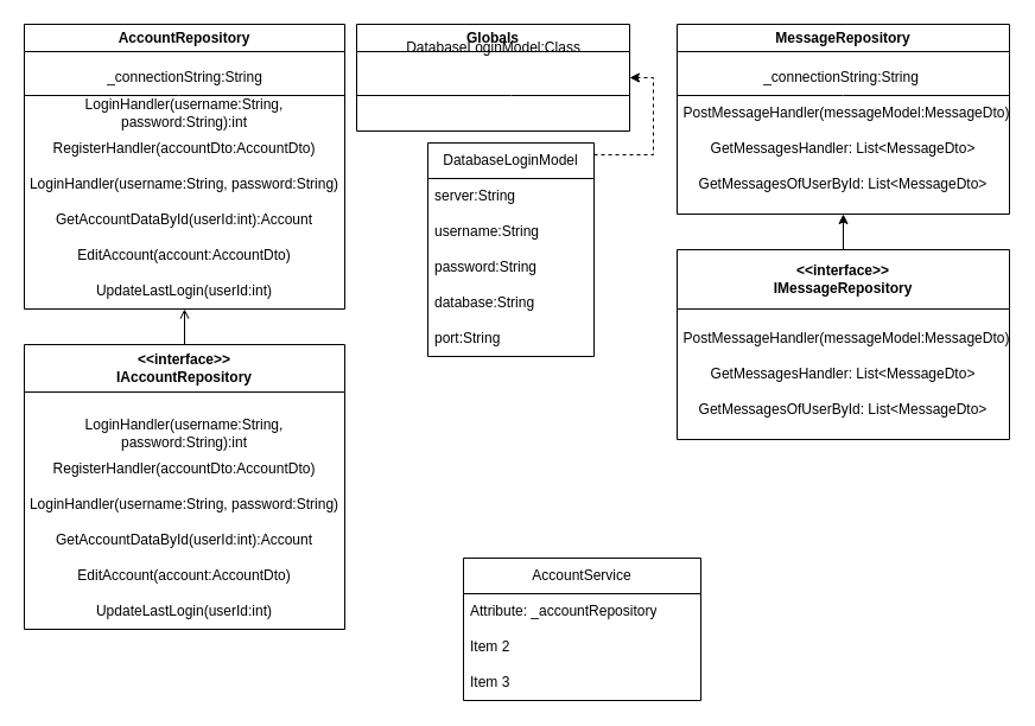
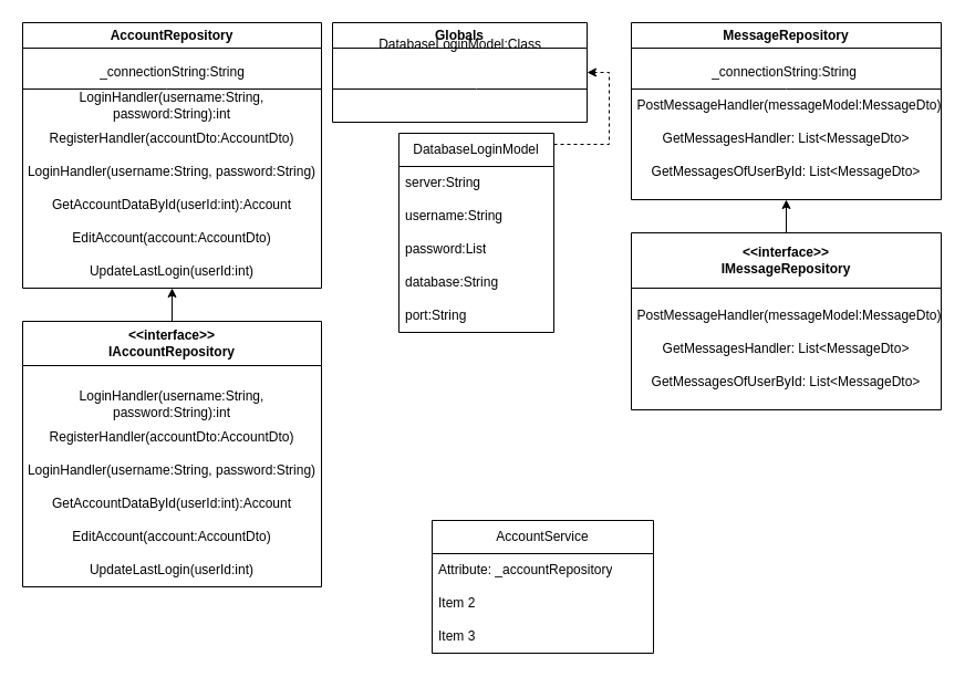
  <mxCell id="0" />
  <mxCell id="1" parent="0" />
  <mxCell id="2" value="AccountRepository" style="swimlane;whiteSpace=wrap;html=1;" parent="1" vertex="1"><mxGeometry x="20" y="20" width="270" height="240" as="geometry" /></mxCell>
  <mxCell id="3" value="_connectionString:String" style="text;html=1;align=center;verticalAlign=middle;resizable=0;points=[];autosize=1;strokeColor=none;fillColor=none;" parent="2" vertex="1"><mxGeometry x="60" y="30" width="150" height="30" as="geometry" /></mxCell>
  <mxCell id="4" value="LoginHandler(username:String, password:String):int" style="text;html=1;strokeColor=none;fillColor=none;align=center;verticalAlign=middle;whiteSpace=wrap;rounded=0;" parent="2" vertex="1"><mxGeometry y="60" width="270" height="30" as="geometry" /></mxCell>
  <mxCell id="5" value="RegisterHandler(accountDto:AccountDto)" style="text;html=1;strokeColor=none;fillColor=none;align=center;verticalAlign=middle;whiteSpace=wrap;rounded=0;" parent="2" vertex="1"><mxGeometry y="90" width="270" height="30" as="geometry" /></mxCell>
  <mxCell id="6" value="LoginHandler(username:String, password:String)" style="text;html=1;strokeColor=none;fillColor=none;align=center;verticalAlign=middle;whiteSpace=wrap;rounded=0;" parent="2" vertex="1"><mxGeometry y="120" width="270" height="30" as="geometry" /></mxCell>
  <mxCell id="7" value="GetAccountDataById(userId:int):Account" style="text;html=1;strokeColor=none;fillColor=none;align=center;verticalAlign=middle;whiteSpace=wrap;rounded=0;" parent="2" vertex="1"><mxGeometry y="150" width="270" height="30" as="geometry" /></mxCell>
  <mxCell id="8" value="EditAccount(account:AccountDto)" style="text;html=1;strokeColor=none;fillColor=none;align=center;verticalAlign=middle;whiteSpace=wrap;rounded=0;" parent="2" vertex="1"><mxGeometry y="180" width="270" height="30" as="geometry" /></mxCell>
  <mxCell id="9" value="UpdateLastLogin(userId:int)" style="text;html=1;strokeColor=none;fillColor=none;align=center;verticalAlign=middle;whiteSpace=wrap;rounded=0;" parent="2" vertex="1"><mxGeometry y="210" width="270" height="30" as="geometry" /></mxCell>
  <mxCell id="10" value="" style="endArrow=none;html=1;rounded=0;" parent="1" edge="1"><mxGeometry width="50" height="50" relative="1" as="geometry"><mxPoint x="20" y="80" as="sourcePoint" /><mxPoint x="290" y="80" as="targetPoint" /><Array as="points"><mxPoint x="150" y="80" /></Array></mxGeometry></mxCell>
  <mxCell id="11" value="MessageRepository" style="swimlane;whiteSpace=wrap;html=1;" parent="1" vertex="1"><mxGeometry x="570" y="20" width="280" height="160" as="geometry" /></mxCell>
  <mxCell id="12" value="_connectionString:String" style="text;html=1;align=center;verticalAlign=middle;resizable=0;points=[];autosize=1;strokeColor=none;fillColor=none;" parent="11" vertex="1"><mxGeometry x="62.5" y="30" width="150" height="30" as="geometry" /></mxCell>
  <mxCell id="13" value="PostMessageHandler(messageModel:MessageDto)" style="text;html=1;strokeColor=none;fillColor=none;align=center;verticalAlign=middle;whiteSpace=wrap;rounded=0;" parent="11" vertex="1"><mxGeometry x="52.5" y="60" width="180" height="30" as="geometry" /></mxCell>
  <mxCell id="14" value="GetMessagesHandler: List&amp;lt;MessageDto&amp;gt;" style="text;html=1;strokeColor=none;fillColor=none;align=center;verticalAlign=middle;whiteSpace=wrap;rounded=0;" parent="11" vertex="1"><mxGeometry x="20" y="90" width="240" height="30" as="geometry" /></mxCell>
  <mxCell id="15" value="GetMessagesOfUserById: List&amp;lt;MessageDto&amp;gt; " style="text;html=1;strokeColor=none;fillColor=none;align=center;verticalAlign=middle;whiteSpace=wrap;rounded=0;" parent="11" vertex="1"><mxGeometry y="120" width="280" height="30" as="geometry" /></mxCell>
  <mxCell id="16" value="" style="endArrow=none;html=1;rounded=0;" parent="1" edge="1"><mxGeometry width="50" height="50" relative="1" as="geometry"><mxPoint x="570" y="80" as="sourcePoint" /><mxPoint x="850" y="80" as="targetPoint" /><Array as="points"><mxPoint x="710" y="80" /></Array></mxGeometry></mxCell>
  <mxCell id="17" value="Globals" style="swimlane;whiteSpace=wrap;html=1;" parent="1" vertex="1"><mxGeometry x="300" y="20" width="230" height="90" as="geometry" /></mxCell>
  <mxCell id="18" value="DatabaseLoginModel:Class" style="text;html=1;align=center;verticalAlign=middle;resizable=0;points=[];autosize=1;strokeColor=none;fillColor=none;" parent="17" vertex="1"><mxGeometry x="30" y="5" width="170" height="30" as="geometry" /></mxCell>
  <mxCell id="19" value="" style="endArrow=none;html=1;rounded=0;" parent="1" edge="1"><mxGeometry width="50" height="50" relative="1" as="geometry"><mxPoint x="300" y="80" as="sourcePoint" /><mxPoint x="530" y="80" as="targetPoint" /><Array as="points"><mxPoint x="430" y="80" /></Array></mxGeometry></mxCell>
  <mxCell id="20" style="edgeStyle=orthogonalEdgeStyle;rounded=0;orthogonalLoop=1;jettySize=auto;html=1;entryX=1;entryY=0.5;entryDx=0;entryDy=0;dashed=1;" parent="1" source="21" target="17" edge="1"><mxGeometry relative="1" as="geometry"><Array as="points"><mxPoint x="550" y="130" /><mxPoint x="550" y="65" /></Array></mxGeometry></mxCell>
  <mxCell id="21" value="DatabaseLoginModel" style="swimlane;fontStyle=0;childLayout=stackLayout;horizontal=1;startSize=30;horizontalStack=0;resizeParent=1;resizeParentMax=0;resizeLast=0;collapsible=1;marginBottom=0;whiteSpace=wrap;html=1;" parent="1" vertex="1"><mxGeometry x="360" y="120" width="140" height="180" as="geometry" /></mxCell>
  <mxCell id="22" value="server:String" style="text;strokeColor=none;fillColor=none;align=left;verticalAlign=middle;spacingLeft=4;spacingRight=4;overflow=hidden;points=[[0,0.5],[1,0.5]];portConstraint=eastwest;rotatable=0;whiteSpace=wrap;html=1;" parent="21" vertex="1"><mxGeometry y="30" width="140" height="30" as="geometry" /></mxCell>
  <mxCell id="23" value="username:String" style="text;strokeColor=none;fillColor=none;align=left;verticalAlign=middle;spacingLeft=4;spacingRight=4;overflow=hidden;points=[[0,0.5],[1,0.5]];portConstraint=eastwest;rotatable=0;whiteSpace=wrap;html=1;" parent="21" vertex="1"><mxGeometry y="60" width="140" height="30" as="geometry" /></mxCell>
- <mxCell id="24" value="password:String" style="text;strokeColor=none;fillColor=none;align=left;verticalAlign=middle;spacingLeft=4;spacingRight=4;overflow=hidden;points=[[0,0.5],[1,0.5]];portConstraint=eastwest;rotatable=0;whiteSpace=wrap;html=1;" parent="21" vertex="1"><mxGeometry y="90" width="140" height="30" as="geometry" /></mxCell>
+ <mxCell id="24" value="password:List" style="text;strokeColor=none;fillColor=none;align=left;verticalAlign=middle;spacingLeft=4;spacingRight=4;overflow=hidden;points=[[0,0.5],[1,0.5]];portConstraint=eastwest;rotatable=0;whiteSpace=wrap;html=1;" parent="21" vertex="1"><mxGeometry y="90" width="140" height="30" as="geometry" /></mxCell>
  <mxCell id="25" value="database:String" style="text;strokeColor=none;fillColor=none;align=left;verticalAlign=middle;spacingLeft=4;spacingRight=4;overflow=hidden;points=[[0,0.5],[1,0.5]];portConstraint=eastwest;rotatable=0;whiteSpace=wrap;html=1;" parent="21" vertex="1"><mxGeometry y="120" width="140" height="30" as="geometry" /></mxCell>
  <mxCell id="26" value="port:String" style="text;strokeColor=none;fillColor=none;align=left;verticalAlign=middle;spacingLeft=4;spacingRight=4;overflow=hidden;points=[[0,0.5],[1,0.5]];portConstraint=eastwest;rotatable=0;whiteSpace=wrap;html=1;" parent="21" vertex="1"><mxGeometry y="150" width="140" height="30" as="geometry" /></mxCell>
  <mxCell id="27" value="AccountService" style="swimlane;fontStyle=0;childLayout=stackLayout;horizontal=1;startSize=30;horizontalStack=0;resizeParent=1;resizeParentMax=0;resizeLast=0;collapsible=1;marginBottom=0;whiteSpace=wrap;html=1;" parent="1" vertex="1"><mxGeometry x="390" y="470" width="200" height="120" as="geometry" /></mxCell>
  <mxCell id="28" value="Attribute: _accountRepository" style="text;strokeColor=none;fillColor=none;align=left;verticalAlign=middle;spacingLeft=4;spacingRight=4;overflow=hidden;points=[[0,0.5],[1,0.5]];portConstraint=eastwest;rotatable=0;whiteSpace=wrap;html=1;" parent="27" vertex="1"><mxGeometry y="30" width="200" height="30" as="geometry" /></mxCell>
  <mxCell id="29" value="Item 2" style="text;strokeColor=none;fillColor=none;align=left;verticalAlign=middle;spacingLeft=4;spacingRight=4;overflow=hidden;points=[[0,0.5],[1,0.5]];portConstraint=eastwest;rotatable=0;whiteSpace=wrap;html=1;" parent="27" vertex="1"><mxGeometry y="60" width="200" height="30" as="geometry" /></mxCell>
  <mxCell id="30" value="Item 3" style="text;strokeColor=none;fillColor=none;align=left;verticalAlign=middle;spacingLeft=4;spacingRight=4;overflow=hidden;points=[[0,0.5],[1,0.5]];portConstraint=eastwest;rotatable=0;whiteSpace=wrap;html=1;" parent="27" vertex="1"><mxGeometry y="90" width="200" height="30" as="geometry" /></mxCell>
- <mxCell id="31" style="edgeStyle=orthogonalEdgeStyle;rounded=0;orthogonalLoop=1;jettySize=auto;html=1;entryX=0.5;entryY=1;entryDx=0;entryDy=0;endArrow=open;" edge="1" parent="1" source="32" target="2"><mxGeometry relative="1" as="geometry" /></mxCell>
+ <mxCell id="31" style="edgeStyle=orthogonalEdgeStyle;rounded=0;orthogonalLoop=1;jettySize=auto;html=1;entryX=0.5;entryY=1;entryDx=0;entryDy=0;" edge="1" parent="1" source="32" target="2"><mxGeometry relative="1" as="geometry" /></mxCell>
  <mxCell id="32" value="&lt;div&gt;&amp;lt;&amp;lt;interface&amp;gt;&amp;gt;&lt;br&gt;&lt;/div&gt;&lt;div&gt;IAccountRepository&lt;/div&gt;" style="swimlane;whiteSpace=wrap;html=1;startSize=40;" vertex="1" parent="1"><mxGeometry x="20" y="290" width="270" height="240" as="geometry" /></mxCell>
  <mxCell id="33" value="LoginHandler(username:String, password:String):int" style="text;html=1;strokeColor=none;fillColor=none;align=center;verticalAlign=middle;whiteSpace=wrap;rounded=0;" vertex="1" parent="32"><mxGeometry y="60" width="270" height="30" as="geometry" /></mxCell>
  <mxCell id="34" value="RegisterHandler(accountDto:AccountDto)" style="text;html=1;strokeColor=none;fillColor=none;align=center;verticalAlign=middle;whiteSpace=wrap;rounded=0;" vertex="1" parent="32"><mxGeometry y="90" width="270" height="30" as="geometry" /></mxCell>
  <mxCell id="35" value="LoginHandler(username:String, password:String)" style="text;html=1;strokeColor=none;fillColor=none;align=center;verticalAlign=middle;whiteSpace=wrap;rounded=0;" vertex="1" parent="32"><mxGeometry y="120" width="270" height="30" as="geometry" /></mxCell>
  <mxCell id="36" value="GetAccountDataById(userId:int):Account" style="text;html=1;strokeColor=none;fillColor=none;align=center;verticalAlign=middle;whiteSpace=wrap;rounded=0;" vertex="1" parent="32"><mxGeometry y="150" width="270" height="30" as="geometry" /></mxCell>
  <mxCell id="37" value="EditAccount(account:AccountDto)" style="text;html=1;strokeColor=none;fillColor=none;align=center;verticalAlign=middle;whiteSpace=wrap;rounded=0;" vertex="1" parent="32"><mxGeometry y="180" width="270" height="30" as="geometry" /></mxCell>
  <mxCell id="38" value="UpdateLastLogin(userId:int)" style="text;html=1;strokeColor=none;fillColor=none;align=center;verticalAlign=middle;whiteSpace=wrap;rounded=0;" vertex="1" parent="32"><mxGeometry y="210" width="270" height="30" as="geometry" /></mxCell>
  <mxCell id="39" style="edgeStyle=orthogonalEdgeStyle;rounded=0;orthogonalLoop=1;jettySize=auto;html=1;entryX=0.5;entryY=1;entryDx=0;entryDy=0;" edge="1" parent="1" source="40" target="11"><mxGeometry relative="1" as="geometry" /></mxCell>
  <mxCell id="40" value="&amp;lt;&amp;lt;interface&amp;gt;&amp;gt;&lt;br&gt;IMessageRepository" style="swimlane;whiteSpace=wrap;html=1;startSize=50;" vertex="1" parent="1"><mxGeometry x="570" y="210" width="280" height="160" as="geometry" /></mxCell>
  <mxCell id="41" value="PostMessageHandler(messageModel:MessageDto)" style="text;html=1;strokeColor=none;fillColor=none;align=center;verticalAlign=middle;whiteSpace=wrap;rounded=0;" vertex="1" parent="40"><mxGeometry x="52.5" y="60" width="180" height="30" as="geometry" /></mxCell>
  <mxCell id="42" value="GetMessagesHandler: List&amp;lt;MessageDto&amp;gt;" style="text;html=1;strokeColor=none;fillColor=none;align=center;verticalAlign=middle;whiteSpace=wrap;rounded=0;" vertex="1" parent="40"><mxGeometry x="20" y="90" width="240" height="30" as="geometry" /></mxCell>
  <mxCell id="43" value="GetMessagesOfUserById: List&amp;lt;MessageDto&amp;gt; " style="text;html=1;strokeColor=none;fillColor=none;align=center;verticalAlign=middle;whiteSpace=wrap;rounded=0;" vertex="1" parent="40"><mxGeometry y="120" width="280" height="30" as="geometry" /></mxCell>
